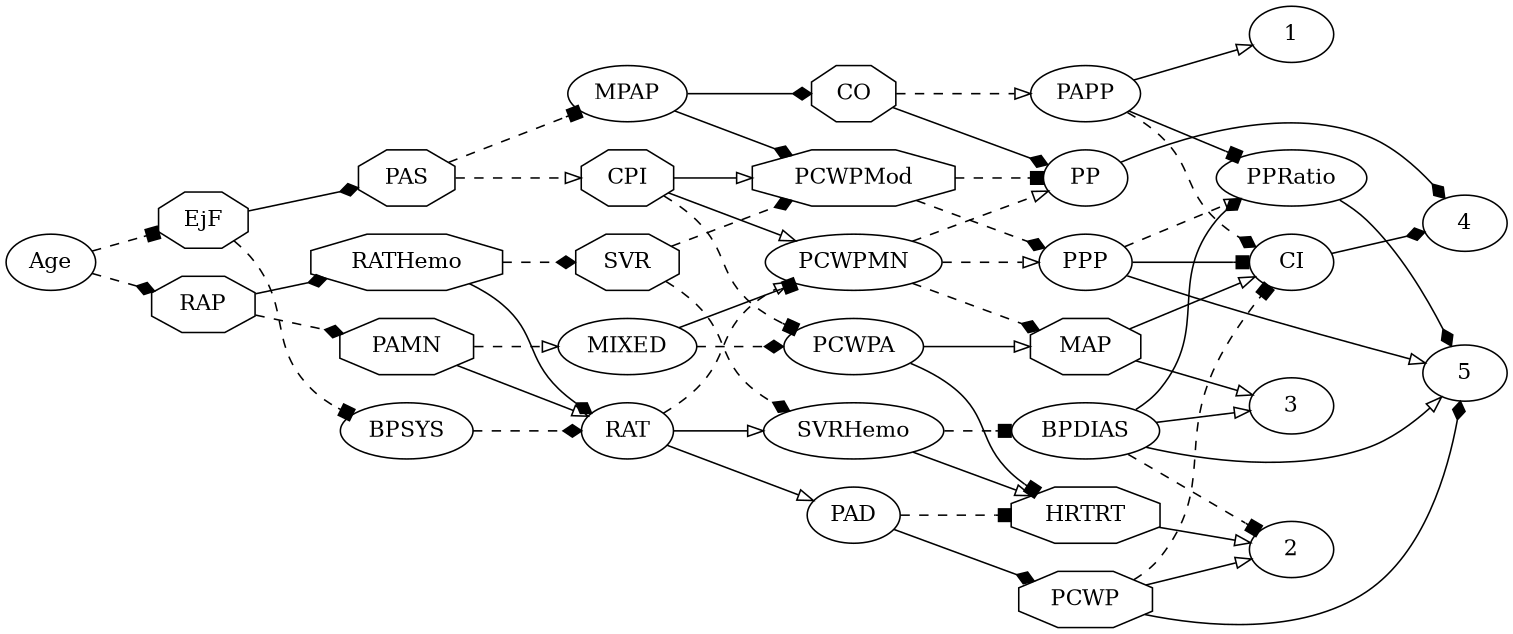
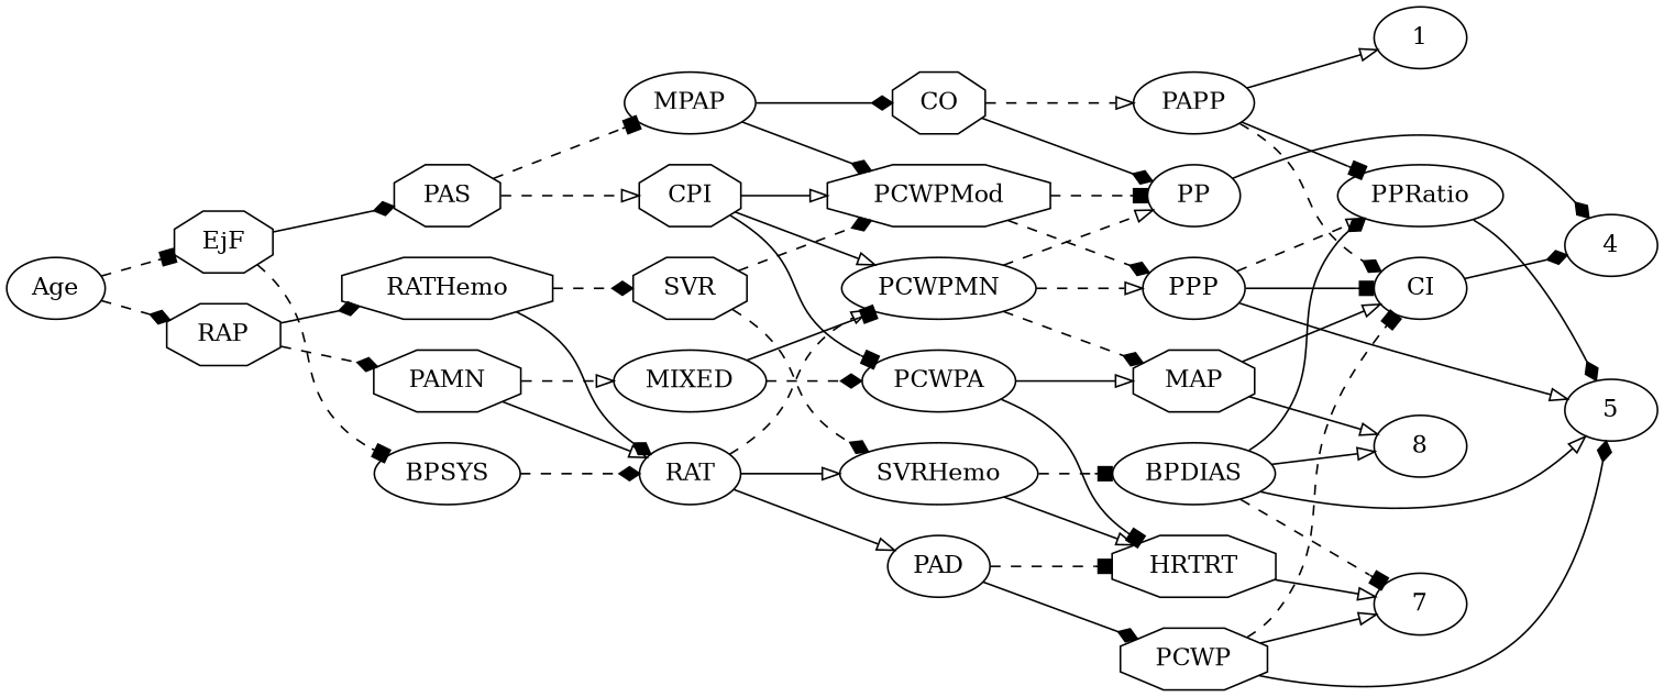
  strict digraph {
    rankdir=LR
    node [shape=ellipse]
    edge [arrowhead=diamond style=solid]
    1 [height=0.5 width=0.75]
-   2 [height=0.5 width=0.75]
-   3 [height=0.5 width=0.75]
+   2 [height=0.5 width=0.75 label=7]
+   3 [height=0.5 width=0.75 label=8]
    4 [height=0.5 width=0.75]
    5 [height=0.5 width=0.75]
    Age [height=0.5 width=0.75]
    EjF [height=0.5 shape=octagon width=0.75]
    RAP [height=0.5 shape=octagon width=0.77632]
    BPSYS [height=0.5 width=1.0471]
    PAS [height=0.5 shape=octagon width=0.75]
    PAMN [height=0.5 shape=octagon width=1.011]
    RATHemo [height=0.5 shape=octagon width=1.3721]
    RAT [height=0.5 width=0.75827]
    MPAP [height=0.5 width=0.97491]
    CPI [height=0.5 shape=octagon width=0.75]
    MIXED [height=0.5 width=1.1193]
    SVR [height=0.5 shape=octagon width=0.77632]
    PCWPMN [height=0.5 width=1.3902]
    PAD [height=0.5 width=0.79437]
    SVRHemo [height=0.5 width=1.3902]
    CO [height=0.5 shape=octagon width=0.75]
    PCWPMod [height=0.5 shape=octagon width=1.4443]
    PCWPA [height=0.5 width=1.1555]
    HRTRT [height=0.5 shape=octagon width=1.1013]
    MAP [height=0.5 shape=octagon width=0.84854]
    PP [height=0.5 width=0.75]
    PPP [height=0.5 width=0.75]
    CI [height=0.5 width=0.75]
    PPRatio [height=0.5 width=1.1013]
    PAPP [height=0.5 width=0.88464]
    PCWP [height=0.5 shape=octagon width=0.97491]
    BPDIAS [height=0.5 width=1.1735]
    Age -> EjF [arrowhead=box style=dashed]
    Age -> RAP [style=dashed]
    EjF -> BPSYS [arrowhead=box style=dashed]
    EjF -> PAS
    RAP -> PAMN [style=dashed]
    RAP -> RATHemo
    BPSYS -> RAT [style=dashed]
    PAS -> MPAP [arrowhead=box style=dashed]
    PAS -> CPI [arrowhead=onormal style=dashed]
    PAMN -> RAT [arrowhead=onormal]
    PAMN -> MIXED [arrowhead=onormal style=dashed]
    RATHemo -> RAT
    RATHemo -> SVR [style=dashed]
    RAT -> PCWPMN [arrowhead=onormal style=dashed]
    RAT -> PAD [arrowhead=onormal]
    RAT -> SVRHemo [arrowhead=onormal]
    MPAP -> CO
    MPAP -> PCWPMod
    CPI -> PCWPMN [arrowhead=onormal]
    CPI -> PCWPMod [arrowhead=onormal]
-   CPI -> PCWPA [arrowhead=box style=dashed]
+   CPI -> PCWPA [arrowhead=box]
    MIXED -> PCWPMN [arrowhead=box]
    MIXED -> PCWPA [style=dashed]
    SVR -> SVRHemo [style=dashed]
    SVR -> PCWPMod [style=dashed]
    PCWPMN -> MAP [style=dashed]
    PCWPMN -> PP [arrowhead=onormal style=dashed]
    PCWPMN -> PPP [arrowhead=onormal style=dashed]
    PAD -> HRTRT [arrowhead=box style=dashed]
    PAD -> PCWP
    SVRHemo -> HRTRT [arrowhead=onormal]
    SVRHemo -> BPDIAS [arrowhead=box style=dashed]
    CO -> PP
    CO -> PAPP [arrowhead=onormal style=dashed]
    PCWPMod -> PP [arrowhead=box style=dashed]
    PCWPMod -> PPP [style=dashed]
    PCWPA -> HRTRT [arrowhead=box]
    PCWPA -> MAP [arrowhead=onormal]
    HRTRT -> 2 [arrowhead=onormal]
    MAP -> 3 [arrowhead=onormal]
    MAP -> CI [arrowhead=onormal]
    PP -> 4
    PPP -> 5 [arrowhead=onormal]
    PPP -> CI [arrowhead=box]
    PPP -> PPRatio [arrowhead=onormal style=dashed]
    CI -> 4
    PPRatio -> 5
    PAPP -> 1 [arrowhead=onormal]
    PAPP -> CI [style=dashed]
    PAPP -> PPRatio [arrowhead=box]
    PCWP -> 2 [arrowhead=onormal]
    PCWP -> 5
    PCWP -> CI [arrowhead=box style=dashed]
    BPDIAS -> 2 [arrowhead=box style=dashed]
    BPDIAS -> 3 [arrowhead=onormal]
    BPDIAS -> 5 [arrowhead=onormal]
    BPDIAS -> PPRatio
  }
